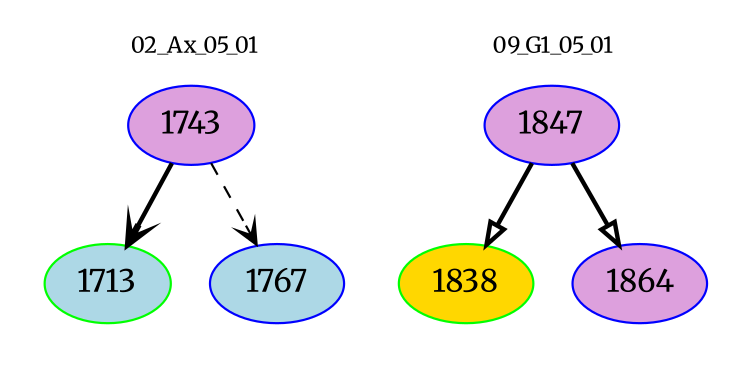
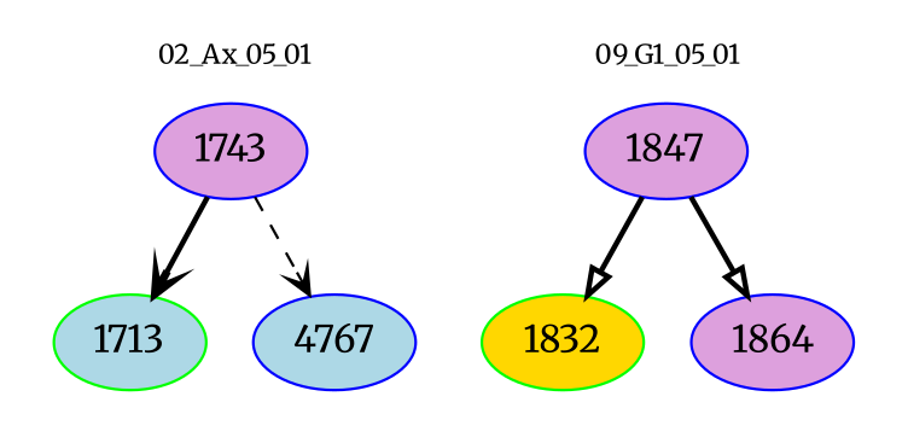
  digraph {
    fontname=Merriweather
    node [color=blue fillcolor=plum fontname=Merriweather style=filled]
    edge [arrowhead=vee color=black fontname=Merriweather style=bold]
    n1 [label=1743]
    n2 [color=green fillcolor=lightblue label=1713]
-   n3 [fillcolor=lightblue label=1767]
+   n3 [fillcolor=lightblue label=4767]
    n4 [label=1847]
-   n5 [color=green fillcolor=gold label=1838]
+   n5 [color=green fillcolor=gold label=1832]
    n6 [label=1864]
    subgraph cluster_1 {
      color=white
      fontsize=10
      label="02_Ax_05_01"
      n1
      n2
      n3
    }
    subgraph cluster_2 {
      color=white
      fontsize=10
      label="09_G1_05_01"
      n4
      n5
      n6
    }
    n1 -> n2
    n1 -> n3 [style=dashed]
    n4 -> n5 [arrowhead=onormal]
    n4 -> n6 [arrowhead=onormal]
  }
